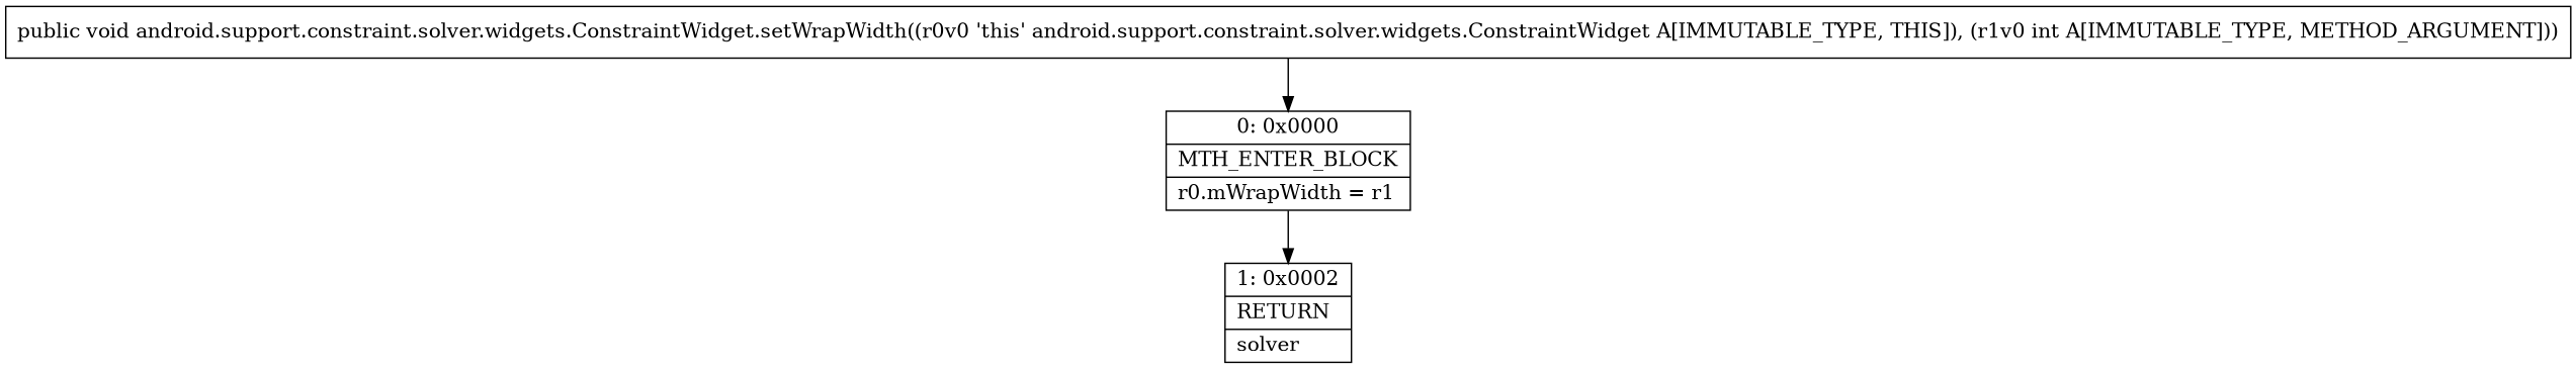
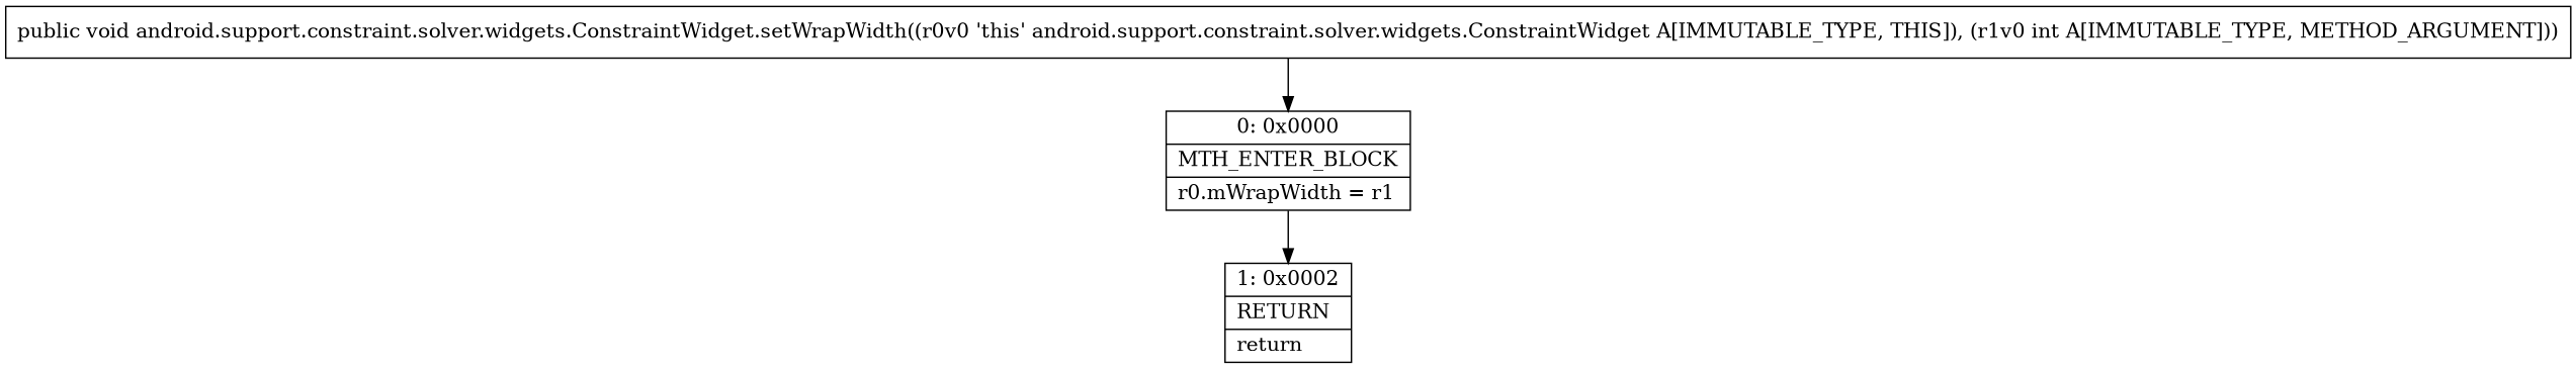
  digraph {
    node [shape=record]
    n1 [label="{0\:\ 0x0000|MTH_ENTER_BLOCK\l|r0.mWrapWidth = r1\l}"]
-   n2 [label="{1\:\ 0x0002|RETURN\l|solver\l}"]
+   n2 [label="{1\:\ 0x0002|RETURN\l|return\l}"]
    n3 [label="{public void android.support.constraint.solver.widgets.ConstraintWidget.setWrapWidth((r0v0 'this' android.support.constraint.solver.widgets.ConstraintWidget A[IMMUTABLE_TYPE, THIS]), (r1v0 int A[IMMUTABLE_TYPE, METHOD_ARGUMENT])) }"]
    n1 -> n2
    n3 -> n1
  }
